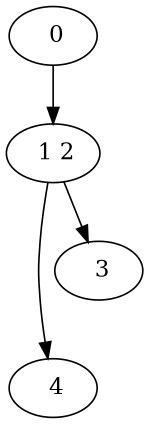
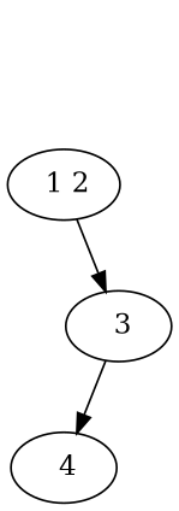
  digraph {
-   " 0"
    " 1 2"
    " 4"
    " 3"
-   " 0" -> " 1 2"
-   " 1 2" -> " 4"
+   " 3" -> " 4"
    " 1 2" -> " 3"
  }
